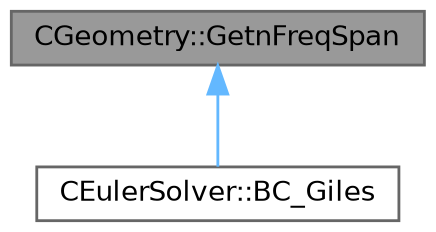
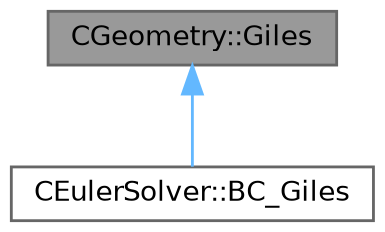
  digraph {
    rankdir=TB
    node [fontname=Helvetica fontsize=10 shape=box style=filled]
-   n1 [color=gray40 fillcolor=grey60 fontcolor=black height=0.2 label="CGeometry::GetnFreqSpan" width=0.4]
+   n1 [color=gray40 fillcolor=grey60 fontcolor=black height=0.2 label="CGeometry::Giles" width=0.4]
    n2 [color=grey40 fillcolor=white height=0.2 label="CEulerSolver::BC_Giles" width=0.4]
    n1 -> n2 [color=steelblue1 dir=back fontname=Helvetica fontsize=10 labelfontname=Helvetica labelfontsize=10 style=solid]
  }
